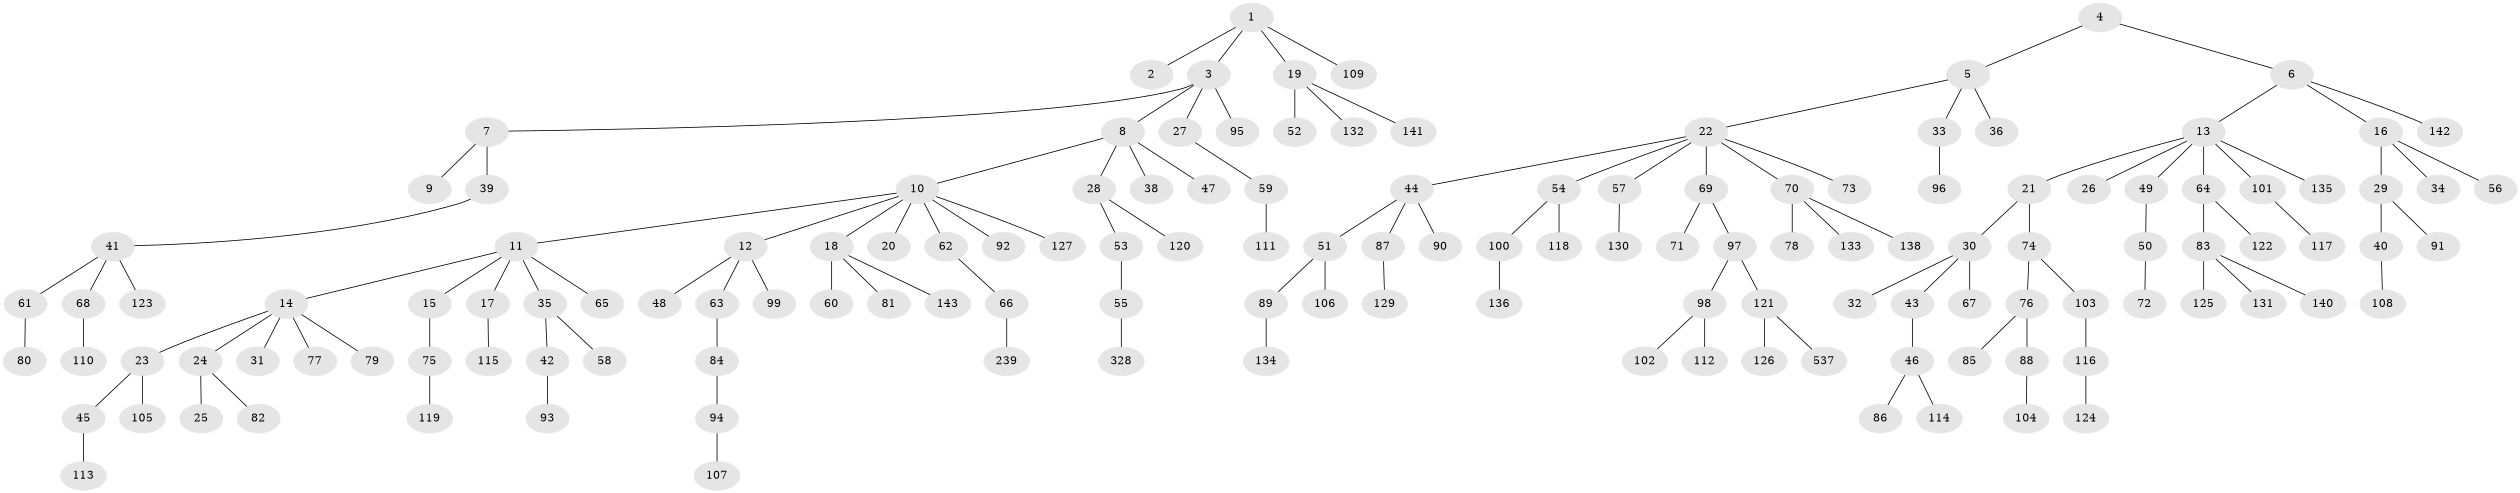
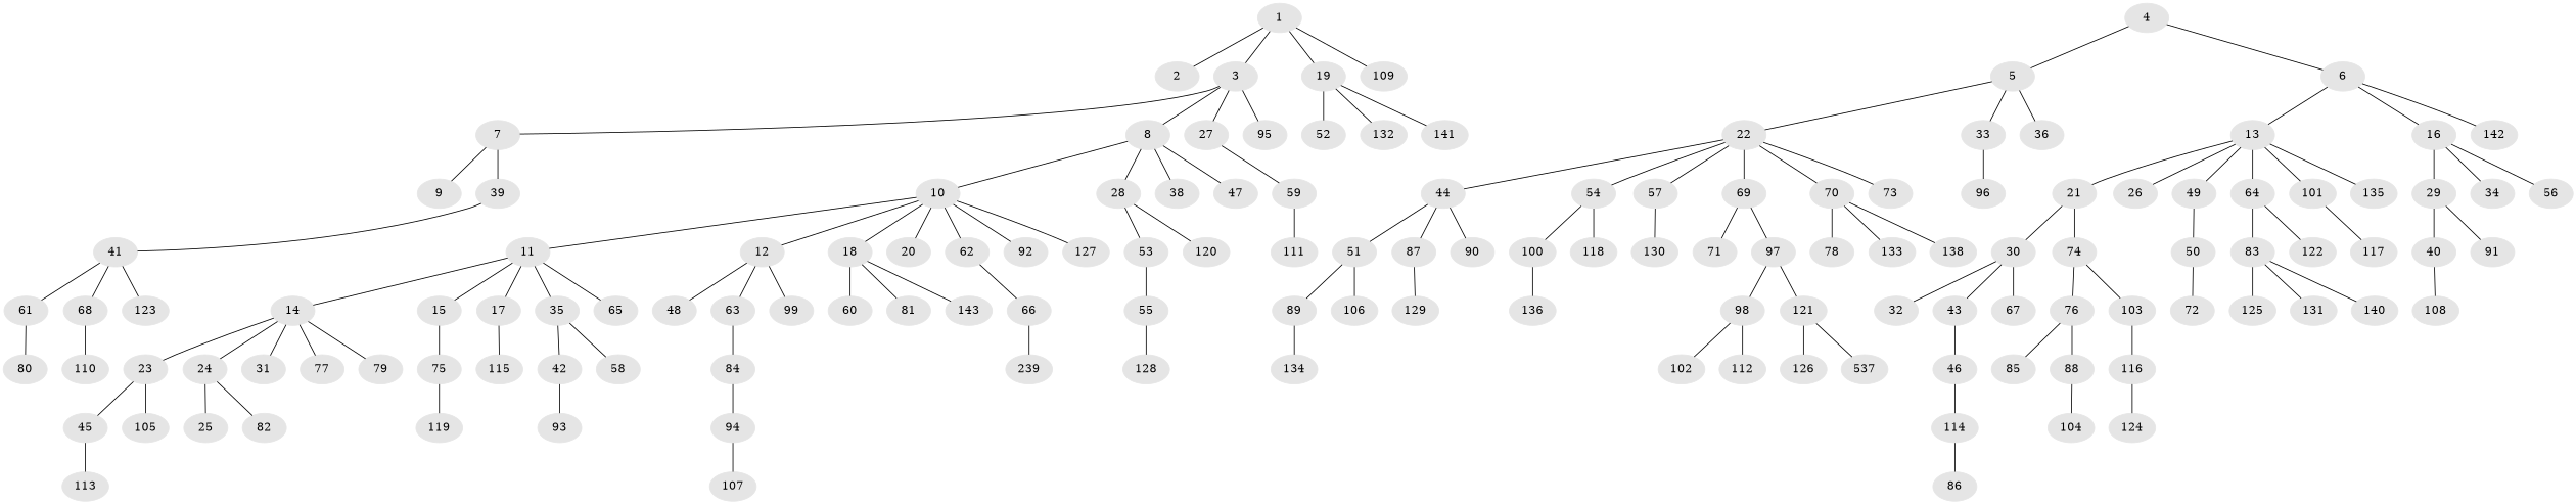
  graph {
    node [color=gray90 style=filled]
    1
    2
    3
    19
    109
    7
    8
    27
    95
    52
    132
    141
    4
    5
    6
    9
    39
    10
    28
    38
    47
    59
    22
    33
    36
    13
    16
    142
    44
    54
    57
    69
    70
    73
    96
    21
    26
    49
    64
    101
    135
    29
    34
    56
    41
    11
    12
    18
    20
    62
    92
    127
    53
    120
    14
    15
    17
    35
    65
    48
    63
    99
    60
    81
    143
    66
    23
    24
    31
    77
    79
    75
    115
    42
    58
    84
    30
    74
    50
    83
    122
    117
    45
    105
    25
    82
    119
    40
    91
    32
    43
    67
    76
    103
    51
    87
    90
    100
    118
    130
    71
    97
    78
    133
    138
    113
    111
    55
    108
    46
    93
    61
    68
    123
    80
    110
    86
    114
    89
    106
    129
    72
    134
-   128 [label=328]
+   128
    136
    n126 [label=239]
    94
    125
    131
    140
    98
    121
    85
    88
    116
    104
    107
    102
    112
    126
    n141 [label=537]
    124
    1 -- 2
    1 -- 3
    1 -- 19
    1 -- 109
    3 -- 7
    3 -- 8
    3 -- 27
    3 -- 95
    19 -- 52
    19 -- 132
    19 -- 141
    7 -- 9
    7 -- 39
    8 -- 10
    8 -- 28
    8 -- 38
    8 -- 47
    27 -- 59
    4 -- 5
    4 -- 6
    5 -- 22
    5 -- 33
    5 -- 36
    6 -- 13
    6 -- 16
    6 -- 142
    39 -- 41
    10 -- 11
    10 -- 12
    10 -- 18
    10 -- 20
    10 -- 62
    10 -- 92
    10 -- 127
    28 -- 53
    28 -- 120
    59 -- 111
    22 -- 44
    22 -- 54
    22 -- 57
    22 -- 69
    22 -- 70
    22 -- 73
    33 -- 96
    13 -- 21
    13 -- 26
    13 -- 49
    13 -- 64
    13 -- 101
    13 -- 135
    16 -- 29
    16 -- 34
    16 -- 56
    44 -- 51
    44 -- 87
    44 -- 90
    54 -- 100
    54 -- 118
    57 -- 130
    69 -- 71
    69 -- 97
    70 -- 78
    70 -- 133
    70 -- 138
    21 -- 30
    21 -- 74
    49 -- 50
    64 -- 83
    64 -- 122
    101 -- 117
    29 -- 40
    29 -- 91
    41 -- 61
    41 -- 68
    41 -- 123
    11 -- 14
    11 -- 15
    11 -- 17
    11 -- 35
    11 -- 65
    12 -- 48
    12 -- 63
    12 -- 99
    18 -- 60
    18 -- 81
    18 -- 143
    62 -- 66
    53 -- 55
    14 -- 23
    14 -- 24
    14 -- 31
    14 -- 77
    14 -- 79
    15 -- 75
    17 -- 115
    35 -- 42
    35 -- 58
    63 -- 84
    66 -- n126
    23 -- 45
    23 -- 105
    24 -- 25
    24 -- 82
    75 -- 119
    42 -- 93
    84 -- 94
    30 -- 32
    30 -- 43
    30 -- 67
    74 -- 76
    74 -- 103
    50 -- 72
    83 -- 125
    83 -- 131
    83 -- 140
    45 -- 113
    40 -- 108
    43 -- 46
    76 -- 85
    76 -- 88
    103 -- 116
    51 -- 89
    51 -- 106
    87 -- 129
    100 -- 136
    97 -- 98
    97 -- 121
    55 -- 128
-   46 -- 86
+   114 -- 86
    46 -- 114
    61 -- 80
    68 -- 110
    89 -- 134
    94 -- 107
    98 -- 102
    98 -- 112
    121 -- 126
    121 -- n141
    88 -- 104
    116 -- 124
  }
